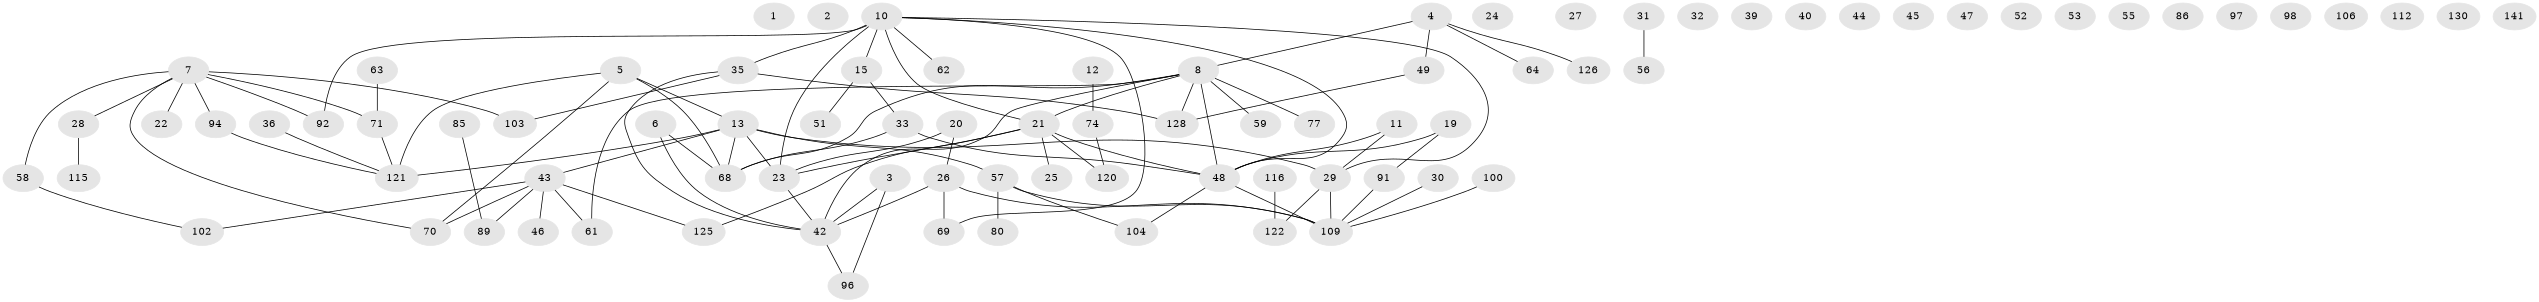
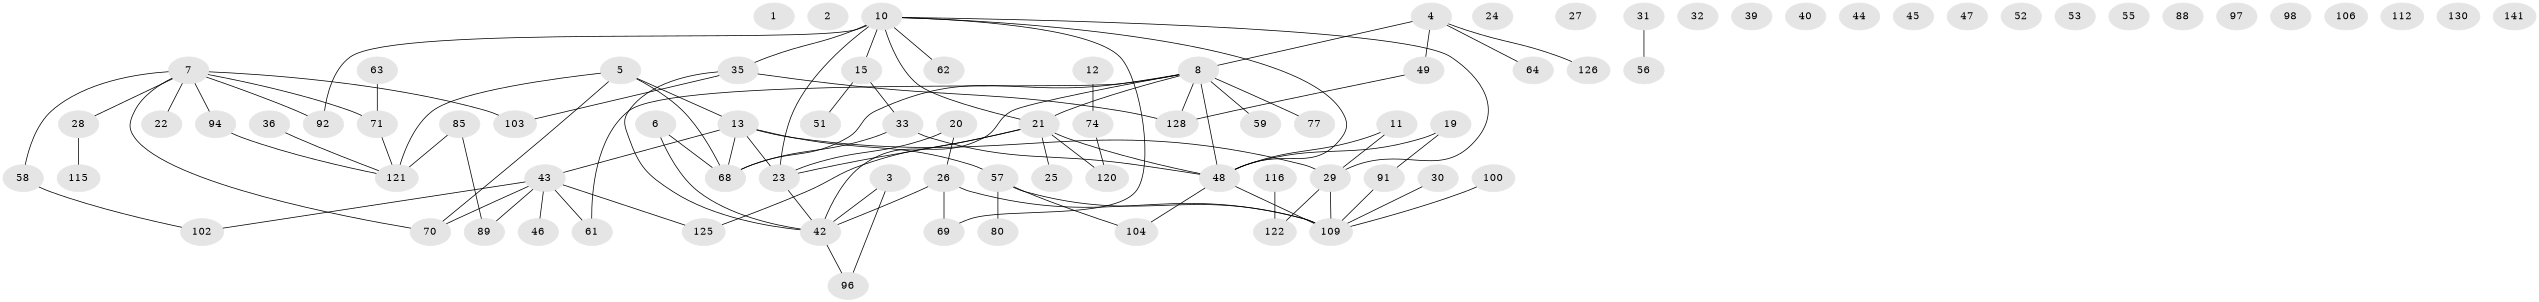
  graph {
    node [color=gray90 style=filled]
    1 [super="+136"]
    2 [super="+79"]
    42 [super="+81+50"]
    96
    3
    4 [super="+134"]
    8 [super="+99"]
    49
    64
    126
    68 [super="+105"]
    21 [super="+76+73"]
    48 [super="+129"]
    59
    61 [super="+66"]
    77
    128 [super="+133"]
    5 [super="+9"]
    13 [super="+16+127+107+87"]
    70
    121
    23 [super="+54"]
    29 [super="+34+75"]
    43 [super="+67+65"]
    57 [super="+101"]
    6
    7 [super="+83+17"]
    22
    28
    58
    71 [super="+95"]
    92
    94 [super="+144"]
    103
    115
    102 [super="+110+108"]
    25
    120
    125
    109 [super="+114"]
    104
    10 [super="+72+14"]
    15
    35
    62
    69
    33 [super="+117"]
    51
    122
    11
    12 [super="+132"]
    74 [super="+84"]
    46
    89 [super="+140"]
    80
    19
    91
    20
    26 [super="+37"]
    24
    27
    30 [super="+38"]
    31
    56
    32
    36
    39
    40
    44
    45
    47
    52
    53
    55
    63
    85
-   88 [label=86]
+   88
    97 [super="+124"]
    98
    100
    106 [super="+118"]
    112
    116
    130
    141
    42 -- 96
    3 -- 42
    3 -- 96
    4 -- 8
    4 -- 49
    4 -- 64
    4 -- 126
    8 -- 42
    8 -- 68
    8 -- 21
    8 -- 48 [weight=2]
    8 -- 59
    8 -- 61
    8 -- 77
    8 -- 128
    49 -- 128
    21 -- 48
    21 -- 23
    21 -- 25
    21 -- 120
    21 -- 125
    48 -- 109
    48 -- 104
    5 -- 68
    5 -- 13
    5 -- 70
    5 -- 121
    13 -- 68
-   13 -- 121
+   85 -- 121
    13 -- 23
    13 -- 29 [weight=2]
    13 -- 43
    13 -- 57
    23 -- 42
    29 -- 109
    29 -- 122
    43 -- 61
    43 -- 70
    43 -- 102
    43 -- 125
    43 -- 46
    43 -- 89
    57 -- 109
    57 -- 104
    57 -- 80
    6 -- 42
    6 -- 68
    7 -- 70
    7 -- 22
    7 -- 28
    7 -- 58
    7 -- 71
    7 -- 92
    7 -- 94
    7 -- 103
    28 -- 115
    58 -- 102
    71 -- 121
    94 -- 121
    10 -- 21
    10 -- 48
    10 -- 23
    10 -- 29
    10 -- 92
    10 -- 15
    10 -- 35 [weight=2]
    10 -- 62
    10 -- 69
    15 -- 33
    15 -- 51
    35 -- 42
    35 -- 128
    35 -- 103
    33 -- 68
    33 -- 48
    11 -- 48
    11 -- 29
    12 -- 74
    74 -- 120
    19 -- 48
    19 -- 91
    91 -- 109
    20 -- 23
    20 -- 26
    26 -- 42
    26 -- 109
    26 -- 69
    30 -- 109
    31 -- 56
    36 -- 121
    63 -- 71
    85 -- 89
    100 -- 109
    116 -- 122
  }
